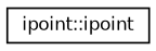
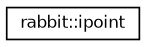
  digraph {
    rankdir=TB
-   n1 [color=black fillcolor=white fontname=Helvetica fontsize=10 height=0.2 label="ipoint::ipoint" shape=record style=filled width=0.4]
+   n1 [color=black fillcolor=white fontname=Helvetica fontsize=10 height=0.2 label="rabbit::ipoint" shape=record style=filled width=0.4]
  }
